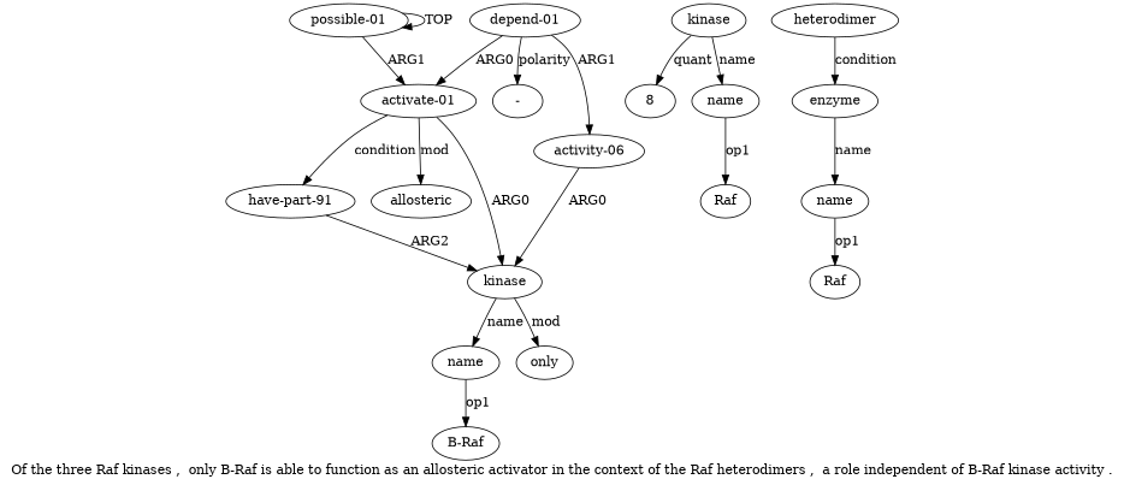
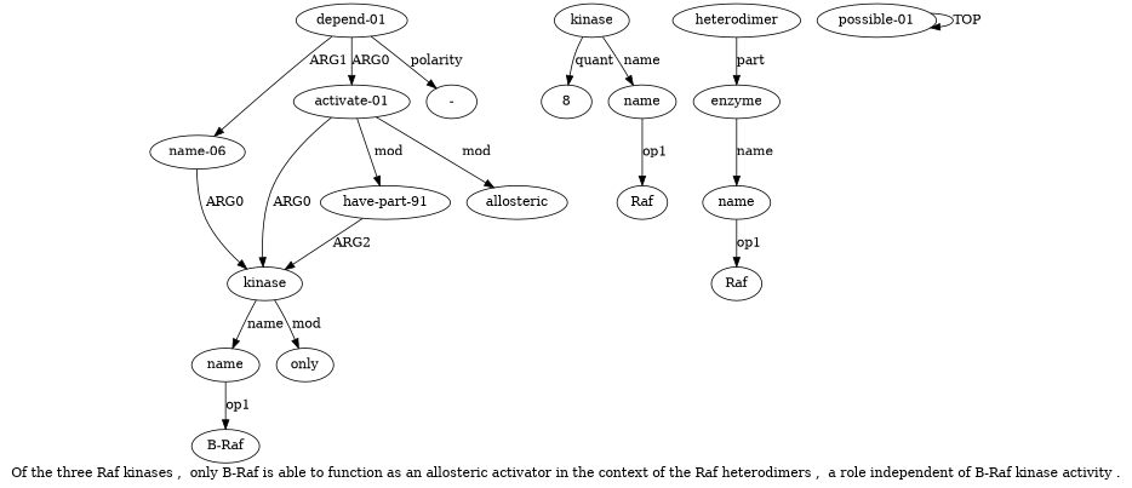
  digraph {
    label="Of the three Raf kinases ,  only B-Raf is able to function as an allosteric activator in the context of the Raf heterodimers ,  a role independent of B-Raf kinase activity ."
    node [color=black gold_ind=-1 gold_label=name test_ind=-1 test_label=name]
    edge [color=black gold_label=ARG0 test_label=ARG0]
-   n1 [gold_ind=14 gold_label="activity-06" label="activity-06" test_ind=14 test_label="activity-06"]
+   n1 [gold_ind=14 gold_label="activity-06" label="name-06" test_ind=14 test_label="activity-06"]
    n2 [gold_ind=2 gold_label=kinase label=kinase test_ind=2 test_label=kinase]
    n3 [gold_ind=3 label=name test_ind=3]
    n4 [gold_ind=7 gold_label=only label=only test_ind=7 test_label=only]
    n5 [gold_label="B-Raf" label="B-Raf" test_label="B-Raf"]
    n6 [gold_label=3 label=8 test_label=3]
    n7 [gold_ind=11 gold_label=enzyme label=enzyme test_ind=11 test_label=enzyme]
    n8 [gold_ind=12 label=name test_ind=12]
    n9 [gold_label=Raf label=Raf test_label=Raf]
    n10 [gold_ind=10 gold_label=heterodimer label=heterodimer test_ind=10 test_label=heterodimer]
    n11 [gold_ind=13 gold_label="depend-01" label="depend-01" test_ind=13 test_label="depend-01"]
    n12 [gold_ind=1 gold_label="activate-01" label="activate-01" test_ind=1 test_label="activate-01"]
    n13 [gold_label="-" label="-" test_label="-"]
    n14 [gold_ind=9 gold_label="have-part-91" label="have-part-91" test_ind=9 test_label="have-part-91"]
    n15 [gold_ind=8 gold_label=allosteric label=allosteric test_ind=8 test_label=allosteric]
    n16 [gold_ind=0 gold_label="possible-01" label="possible-01" test_ind=0 test_label="possible-01"]
    n17 [gold_ind=5 gold_label=kinase label=kinase test_ind=5 test_label=kinase]
    n18 [gold_ind=6 label=name test_ind=6]
    n19 [gold_label=Raf label=Raf test_label=Raf]
    n1 -> n2 [label=ARG0]
    n2 -> n3 [gold_label=name label=name test_label=name]
    n2 -> n4 [gold_label=mod label=mod test_label=mod]
    n3 -> n5 [gold_label=op1 label=op1 test_label=op1]
    n7 -> n8 [gold_label=name label=name test_label=name]
    n8 -> n9 [gold_label=op1 label=op1 test_label=op1]
-   n10 -> n7 [gold_label=part label=condition test_label=part]
+   n10 -> n7 [gold_label=part label=part test_label=part]
    n11 -> n1 [gold_label=ARG1 label=ARG1 test_label=ARG1]
    n11 -> n12 [label=ARG0]
    n11 -> n13 [gold_label=polarity label=polarity test_label=polarity]
    n12 -> n2 [label=ARG0]
-   n12 -> n14 [gold_label=condition label=condition test_label=condition]
+   n12 -> n14 [gold_label=condition label=mod test_label=condition]
    n12 -> n15 [gold_label=mod label=mod test_label=mod]
    n14 -> n2 [gold_label=ARG2 label=ARG2 test_label=ARG2]
-   n16 -> n12 [gold_label=ARG1 label=ARG1 test_label=ARG1]
    n16 -> n16 [gold_label=TOP label=TOP test_label=TOP]
    n17 -> n6 [gold_label=quant label=quant test_label=quant]
    n17 -> n18 [gold_label=name label=name test_label=name]
    n18 -> n19 [gold_label=op1 label=op1 test_label=op1]
  }
